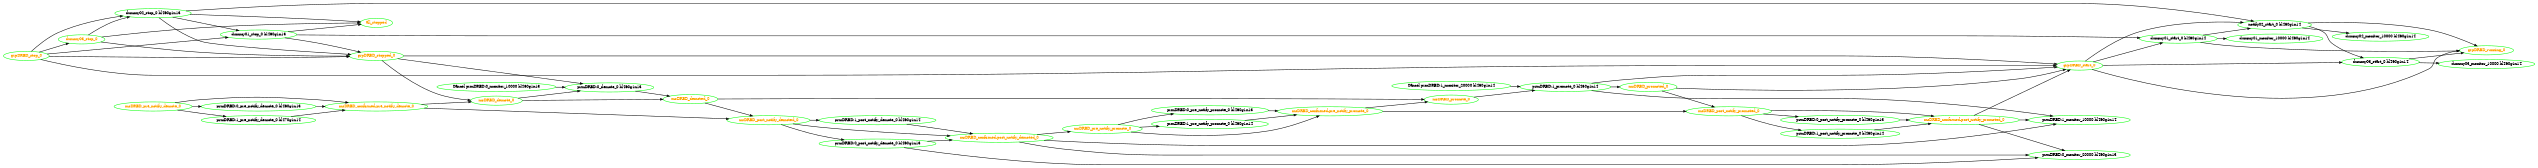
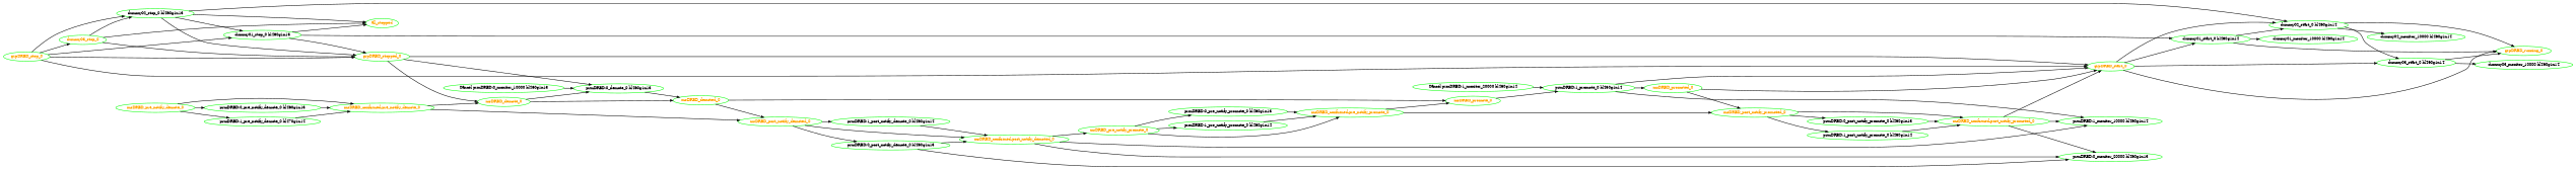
  digraph {
    rankdir=LR
    node [color=green fontcolor=black style=bold]
    edge [style=bold]
    "Cancel prmDRBD:0_monitor_10000 bl460g1n13"
    "prmDRBD:0_demote_0 bl460g1n13"
    msDRBD_demoted_0 [fontcolor=orange]
    msDRBD_post_notify_demoted_0 [fontcolor=orange]
    msDRBD_promote_0 [fontcolor=orange]
    "Cancel prmDRBD:1_monitor_20000 bl460g1n14"
    "prmDRBD:1_promote_0 bl460g1n14"
    grpDRBD_start_0 [fontcolor=orange]
    "prmDRBD:1_monitor_10000 bl460g1n14"
    msDRBD_promoted_0 [fontcolor=orange]
    "dummy01_start_0 bl460g1n14"
-   "dummy02_start_0 bl460g1n14" [label="notify02_start_0 bl460g1n14"]
+   "dummy02_start_0 bl460g1n14"
    grpDRBD_running_0 [fontcolor=orange]
    "dummy03_start_0 bl460g1n14"
    msDRBD_post_notify_promoted_0 [fontcolor=orange]
    all_stopped [fontcolor=orange]
    "dummy01_monitor_10000 bl460g1n14"
    "dummy02_monitor_10000 bl460g1n14"
    "dummy03_monitor_10000 bl460g1n14"
    "dummy01_stop_0 bl460g1n13"
    grpDRBD_stopped_0 [fontcolor=orange]
    msDRBD_demote_0 [fontcolor=orange]
    "dummy02_stop_0 bl460g1n13"
    dummy03_stop_0 [fontcolor=orange]
    grpDRBD_stop_0 [fontcolor=orange]
    "msDRBD_confirmed-post_notify_demoted_0" [fontcolor=orange]
    "prmDRBD:0_monitor_20000 bl460g1n13"
    msDRBD_pre_notify_promote_0 [fontcolor=orange]
    "msDRBD_confirmed-pre_notify_promote_0" [fontcolor=orange]
    "prmDRBD:0_pre_notify_promote_0 bl460g1n13"
    "prmDRBD:1_pre_notify_promote_0 bl460g1n14"
    "msDRBD_confirmed-post_notify_promoted_0" [fontcolor=orange]
    "msDRBD_confirmed-pre_notify_demote_0" [fontcolor=orange]
    "prmDRBD:0_post_notify_demote_0 bl460g1n13"
    "prmDRBD:1_post_notify_demote_0 bl460g1n14"
    "prmDRBD:0_post_notify_promote_0 bl460g1n13"
    "prmDRBD:1_post_notify_promote_0 bl460g1n14"
    msDRBD_pre_notify_demote_0 [fontcolor=orange]
    "prmDRBD:0_pre_notify_demote_0 bl460g1n13"
    n40 [label="prmDRBD:1_pre_notify_demote_0 bl470g1n14"]
    "Cancel prmDRBD:0_monitor_10000 bl460g1n13" -> "prmDRBD:0_demote_0 bl460g1n13"
    "prmDRBD:0_demote_0 bl460g1n13" -> msDRBD_demoted_0
    msDRBD_demoted_0 -> msDRBD_post_notify_demoted_0
    msDRBD_demoted_0 -> msDRBD_promote_0
    msDRBD_post_notify_demoted_0 -> "msDRBD_confirmed-post_notify_demoted_0"
    msDRBD_post_notify_demoted_0 -> "prmDRBD:0_post_notify_demote_0 bl460g1n13"
    msDRBD_post_notify_demoted_0 -> "prmDRBD:1_post_notify_demote_0 bl460g1n14"
    msDRBD_promote_0 -> "prmDRBD:1_promote_0 bl460g1n14"
    "Cancel prmDRBD:1_monitor_20000 bl460g1n14" -> "prmDRBD:1_promote_0 bl460g1n14"
    "prmDRBD:1_promote_0 bl460g1n14" -> grpDRBD_start_0
    "prmDRBD:1_promote_0 bl460g1n14" -> "prmDRBD:1_monitor_10000 bl460g1n14"
    "prmDRBD:1_promote_0 bl460g1n14" -> msDRBD_promoted_0
    grpDRBD_start_0 -> "dummy01_start_0 bl460g1n14"
    grpDRBD_start_0 -> "dummy02_start_0 bl460g1n14"
    grpDRBD_start_0 -> grpDRBD_running_0
    grpDRBD_start_0 -> "dummy03_start_0 bl460g1n14"
    msDRBD_promoted_0 -> grpDRBD_start_0
    msDRBD_promoted_0 -> msDRBD_post_notify_promoted_0
    "dummy01_start_0 bl460g1n14" -> "dummy02_start_0 bl460g1n14"
    "dummy01_start_0 bl460g1n14" -> grpDRBD_running_0
    "dummy01_start_0 bl460g1n14" -> "dummy01_monitor_10000 bl460g1n14"
    "dummy02_start_0 bl460g1n14" -> grpDRBD_running_0
    "dummy02_start_0 bl460g1n14" -> "dummy03_start_0 bl460g1n14"
    "dummy02_start_0 bl460g1n14" -> "dummy02_monitor_10000 bl460g1n14"
    "dummy03_start_0 bl460g1n14" -> grpDRBD_running_0
    "dummy03_start_0 bl460g1n14" -> "dummy03_monitor_10000 bl460g1n14"
    msDRBD_post_notify_promoted_0 -> "msDRBD_confirmed-post_notify_promoted_0"
    msDRBD_post_notify_promoted_0 -> "prmDRBD:0_post_notify_promote_0 bl460g1n13"
    msDRBD_post_notify_promoted_0 -> "prmDRBD:1_post_notify_promote_0 bl460g1n14"
    "dummy01_stop_0 bl460g1n13" -> "dummy01_start_0 bl460g1n14"
    "dummy01_stop_0 bl460g1n13" -> all_stopped
    "dummy01_stop_0 bl460g1n13" -> grpDRBD_stopped_0
    grpDRBD_stopped_0 -> "prmDRBD:0_demote_0 bl460g1n13"
    grpDRBD_stopped_0 -> grpDRBD_start_0
    grpDRBD_stopped_0 -> msDRBD_demote_0
    msDRBD_demote_0 -> "prmDRBD:0_demote_0 bl460g1n13"
    msDRBD_demote_0 -> msDRBD_demoted_0
    "dummy02_stop_0 bl460g1n13" -> "dummy02_start_0 bl460g1n14"
    "dummy02_stop_0 bl460g1n13" -> all_stopped
    "dummy02_stop_0 bl460g1n13" -> "dummy01_stop_0 bl460g1n13"
    "dummy02_stop_0 bl460g1n13" -> grpDRBD_stopped_0
    dummy03_stop_0 -> all_stopped
    dummy03_stop_0 -> grpDRBD_stopped_0
    dummy03_stop_0 -> "dummy02_stop_0 bl460g1n13"
    grpDRBD_stop_0 -> grpDRBD_start_0
    grpDRBD_stop_0 -> "dummy01_stop_0 bl460g1n13"
    grpDRBD_stop_0 -> grpDRBD_stopped_0
    grpDRBD_stop_0 -> "dummy02_stop_0 bl460g1n13"
    grpDRBD_stop_0 -> dummy03_stop_0
    "msDRBD_confirmed-post_notify_demoted_0" -> "prmDRBD:1_monitor_10000 bl460g1n14"
    "msDRBD_confirmed-post_notify_demoted_0" -> "prmDRBD:0_monitor_20000 bl460g1n13"
    "msDRBD_confirmed-post_notify_demoted_0" -> msDRBD_pre_notify_promote_0
    msDRBD_pre_notify_promote_0 -> "msDRBD_confirmed-pre_notify_promote_0"
    msDRBD_pre_notify_promote_0 -> "prmDRBD:0_pre_notify_promote_0 bl460g1n13"
    msDRBD_pre_notify_promote_0 -> "prmDRBD:1_pre_notify_promote_0 bl460g1n14"
    "msDRBD_confirmed-pre_notify_promote_0" -> msDRBD_promote_0
    "msDRBD_confirmed-pre_notify_promote_0" -> msDRBD_post_notify_promoted_0
    "prmDRBD:0_pre_notify_promote_0 bl460g1n13" -> "msDRBD_confirmed-pre_notify_promote_0"
    "prmDRBD:1_pre_notify_promote_0 bl460g1n14" -> "msDRBD_confirmed-pre_notify_promote_0"
    "msDRBD_confirmed-post_notify_promoted_0" -> grpDRBD_start_0
    "msDRBD_confirmed-post_notify_promoted_0" -> "prmDRBD:1_monitor_10000 bl460g1n14"
    "msDRBD_confirmed-post_notify_promoted_0" -> "prmDRBD:0_monitor_20000 bl460g1n13"
    "msDRBD_confirmed-pre_notify_demote_0" -> msDRBD_post_notify_demoted_0
    "msDRBD_confirmed-pre_notify_demote_0" -> msDRBD_demote_0
    "prmDRBD:0_post_notify_demote_0 bl460g1n13" -> "msDRBD_confirmed-post_notify_demoted_0"
    "prmDRBD:0_post_notify_demote_0 bl460g1n13" -> "prmDRBD:0_monitor_20000 bl460g1n13"
    "prmDRBD:1_post_notify_demote_0 bl460g1n14" -> "msDRBD_confirmed-post_notify_demoted_0"
    "prmDRBD:0_post_notify_promote_0 bl460g1n13" -> "msDRBD_confirmed-post_notify_promoted_0"
    "prmDRBD:1_post_notify_promote_0 bl460g1n14" -> "msDRBD_confirmed-post_notify_promoted_0"
    msDRBD_pre_notify_demote_0 -> "msDRBD_confirmed-pre_notify_demote_0"
    msDRBD_pre_notify_demote_0 -> "prmDRBD:0_pre_notify_demote_0 bl460g1n13"
    msDRBD_pre_notify_demote_0 -> n40
    "prmDRBD:0_pre_notify_demote_0 bl460g1n13" -> "msDRBD_confirmed-pre_notify_demote_0"
    n40 -> "msDRBD_confirmed-pre_notify_demote_0"
  }
